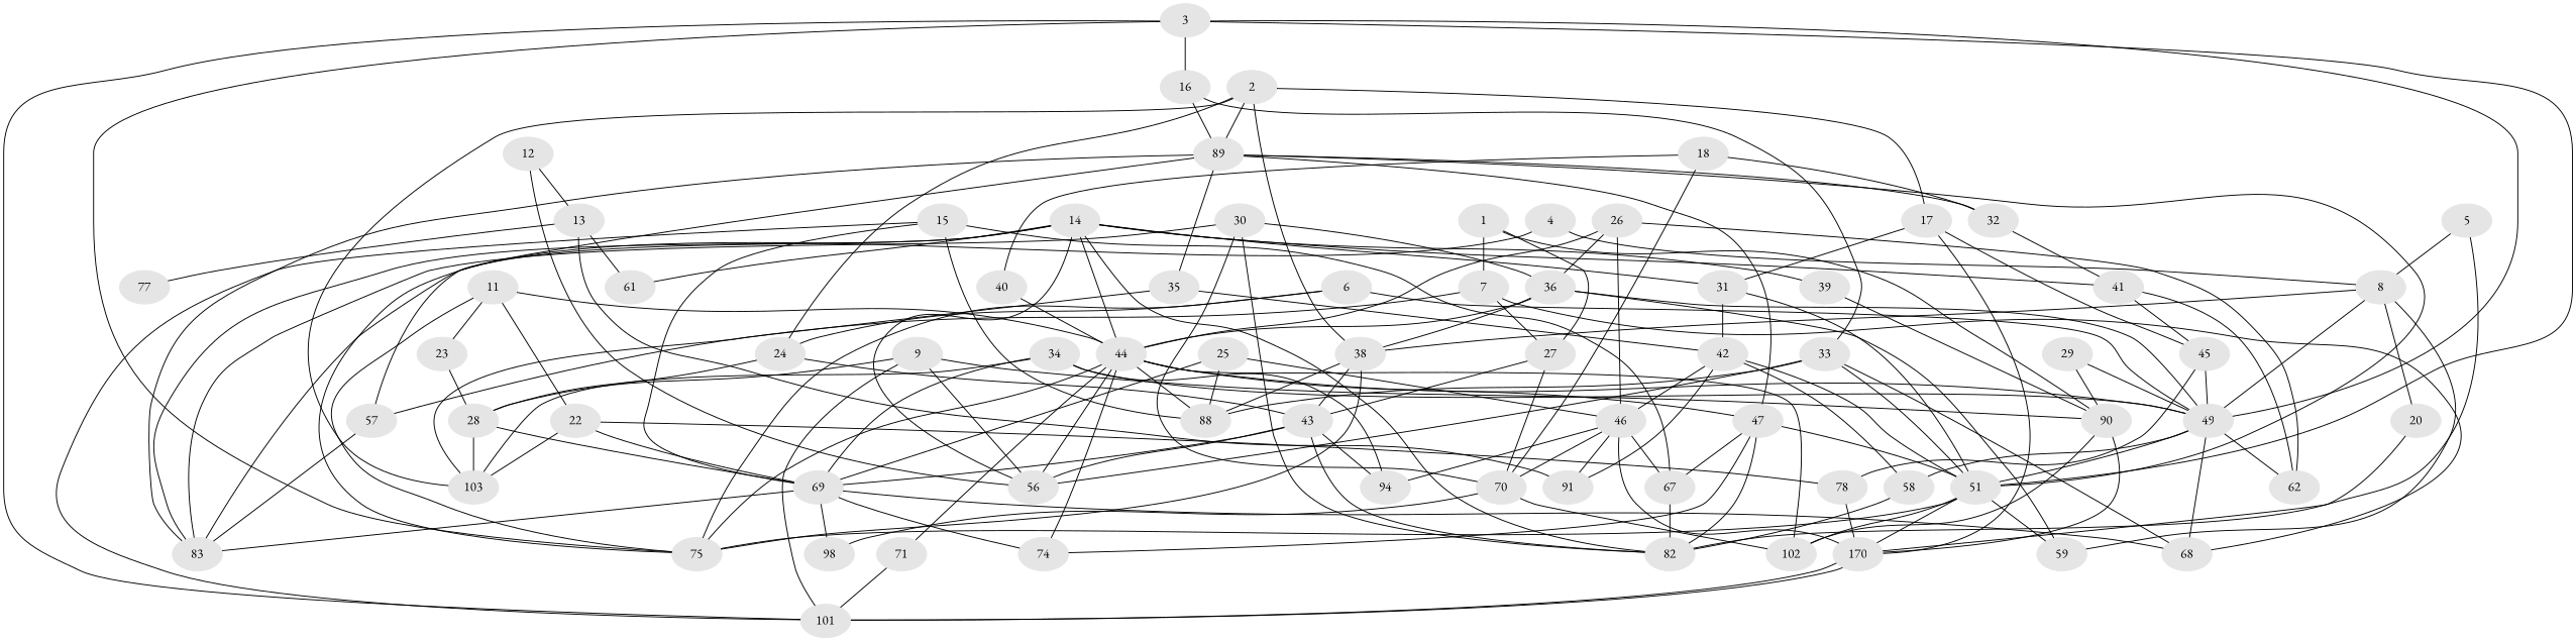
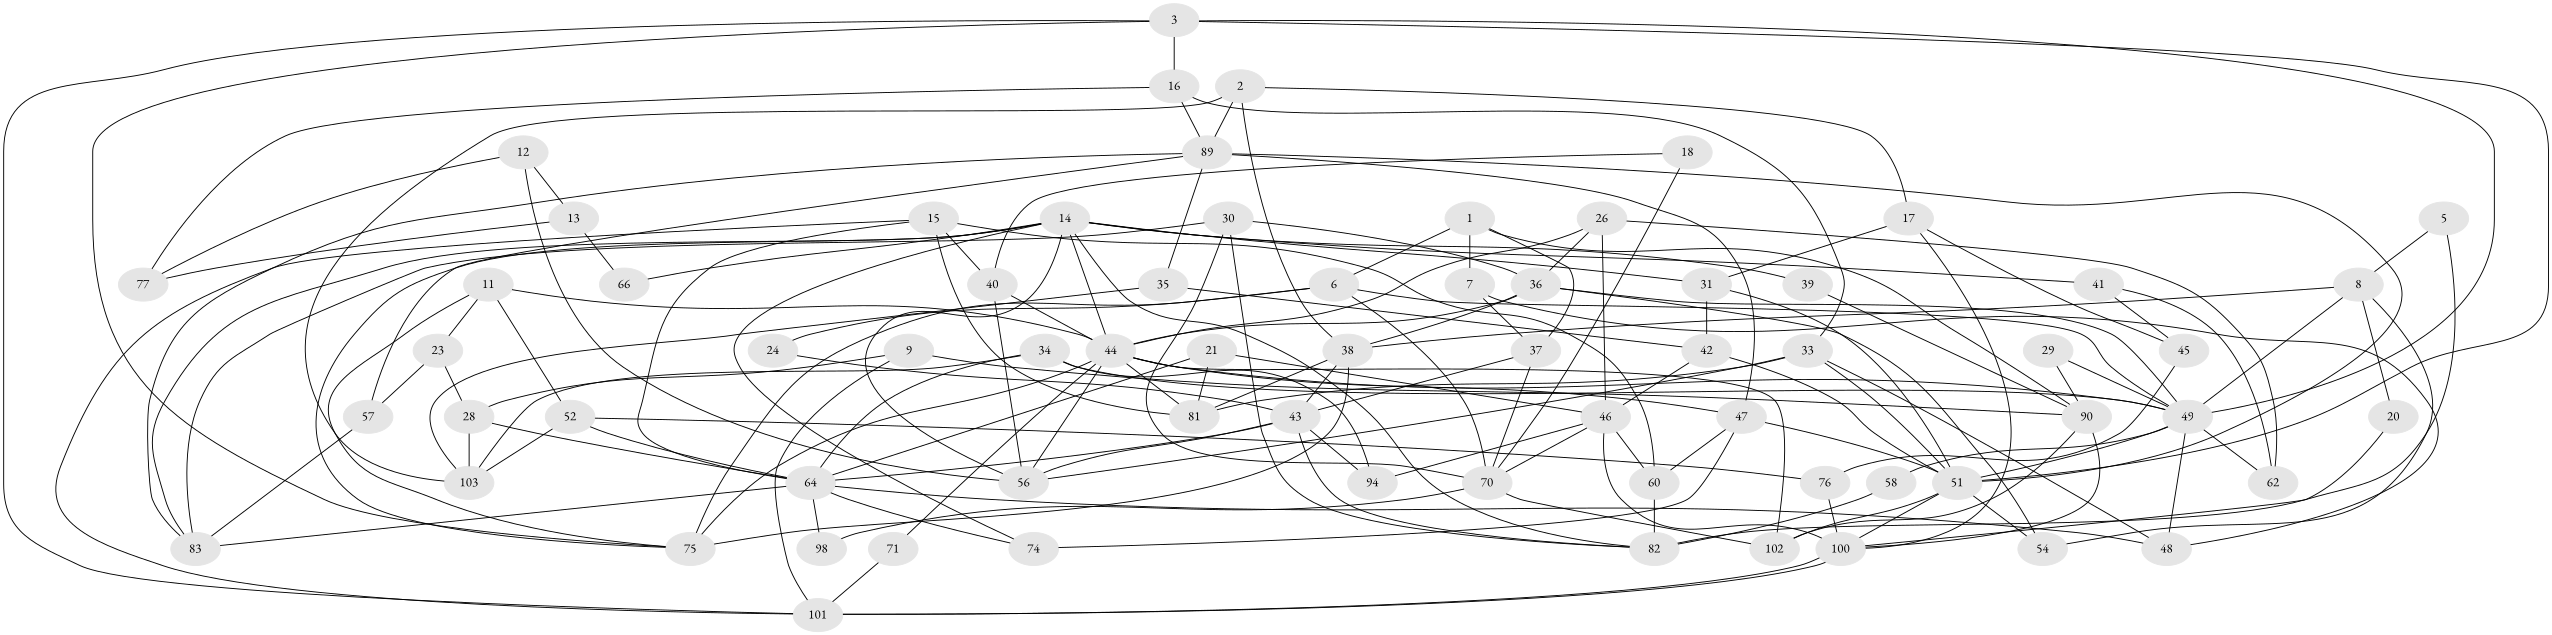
  graph {
    fontname="EB Garamond"
    node [color=gray90 fontname="EB Garamond" style=filled]
    edge [fontname="EB Garamond"]
    1
    6
    7 [super="+10"]
-   27
+   27 [label=37]
    90
    24
    49 [super="+85"]
    75 [super="+89"]
    70
    57
-   68 [super="+76"]
+   68 [super="+76" label=48]
    43 [super="+53"]
-   100 [super="+104" label=170]
+   100 [super="+104"]
    102
    17 [super="+37"]
    31
    45
    2
    n19 [label=89 super="+66"]
    38 [super="+73"]
    103
    51 [super="+52+88"]
    83
-   32
    35
    47 [super="+48"]
    28
-   81 [label=88]
+   81
    3 [super="+93"]
    16
    101
    77
    33
    62
    58
-   59
-   78
+   59 [label=54]
+   78 [label=76]
    8 [super="+96"]
    20
-   4
    5
    82 [super="+94"]
    98
    9
    56 [super="+99"]
-   64 [super="+92+95" label=69]
+   64 [super="+92+95"]
    11
-   22
+   22 [label=52]
    23
    44 [super="+86+84+87"]
    71
    12
    13
-   61
-   91
+   61 [label=66]
    14 [super="+79"]
    39
    41
    74
    42 [super="+97+65"]
    15 [super="+63+25"]
    40
-   60 [label=67]
+   60
    18
    46 [super="+72+50"]
    n66 [label=94]
-   21 [label=25]
+   21
    26 [super="+67"]
    36 [super="+55"]
    29
    30
    34
+   1 -- 6
    1 -- 7 [weight=2]
    1 -- 27
    1 -- 90
    6 -- 24
    6 -- 49
    6 -- 75
+   6 -- 70
    7 -- 27
-   7 -- 57
+   23 -- 57
    7 -- 68
    27 -- 70
    27 -- 43
    90 -- 100
    90 -- 102
    24 -- 43
-   24 -- 28
    49 -- 68
    49 -- 51
    49 -- 62
    49 -- 58
    70 -- 102
    70 -- 98
    57 -- 83
    43 -- 82
    43 -- 56
    43 -- 64
    43 -- n66 [weight=2]
    100 -- 101
    100 -- 101
    17 -- 100
    17 -- 31
    17 -- 45
    31 -- 51
    31 -- 42
-   45 -- 49
    45 -- 78
-   2 -- 24
    2 -- 17
    2 -- n19
    2 -- 38
    2 -- 103
    n19 -- 57
    n19 -- 51
    n19 -- 83
-   n19 -- 32
    n19 -- 35
    n19 -- 47
    38 -- 75
    38 -- 43
    38 -- 81
-   51 -- 75
    51 -- 100
    51 -- 102
    51 -- 59
-   32 -- 41
    35 -- 103
    35 -- 42
    47 -- 51
-   47 -- 82
    47 -- 74
    47 -- 60
    28 -- 103
    28 -- 64
    3 -- 49
    3 -- 75
    3 -- 51
    3 -- 16
    3 -- 101
    16 -- n19
+   16 -- 77
    16 -- 33
    33 -- 68
    33 -- 51
    33 -- 81
    33 -- 56
    58 -- 82
    78 -- 100 [weight=2]
    8 -- 49
    8 -- 38
    8 -- 59
    8 -- 20
    20 -- 100
-   4 -- 83
-   4 -- 8
    5 -- 8 [weight=2]
    5 -- 82
    9 -- 90
    9 -- 28
    9 -- 101
-   9 -- 56
+   40 -- 56
    64 -- 68
    64 -- 83
    64 -- 98
    64 -- 74
    11 -- 75
    11 -- 22
    11 -- 23
    11 -- 44
    22 -- 103
    22 -- 78
    22 -- 64
    23 -- 28
    44 -- 49
    44 -- 75
    44 -- 102
    44 -- 47
    44 -- 81
    44 -- 56
    44 -- 71
    71 -- 101
+   12 -- 77
    12 -- 56
    12 -- 13
    13 -- 77
    13 -- 61
-   13 -- 91
    14 -- 75
    14 -- 31
    14 -- 83
    14 -- 82
    14 -- 56
    14 -- 44
    14 -- 61
    14 -- 39
    14 -- 41
-   44 -- 74
+   14 -- 74
    39 -- 90
    41 -- 45
    41 -- 62
    42 -- 51
-   42 -- 58
-   42 -- 91
    42 -- 46
    15 -- 81
    15 -- 101
    15 -- 64 [weight=2]
+   15 -- 40
    15 -- 60
    40 -- 44
    60 -- 82
    18 -- 70
-   18 -- 32
    18 -- 40
    46 -- 70
    46 -- 100
-   46 -- 91
    46 -- 60
    46 -- n66
    21 -- 81
    21 -- 64
    21 -- 46
    26 -- 62
    26 -- 44
    26 -- 46
    26 -- 36
    36 -- 49
    36 -- 38
    36 -- 59
    36 -- 44
    29 -- 90
    29 -- 49
    30 -- 70
    30 -- 83
    30 -- 82
    30 -- 36
    34 -- 49
    34 -- 103
    34 -- 64
    34 -- n66
  }
